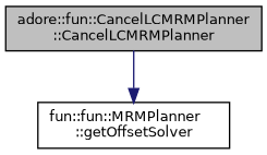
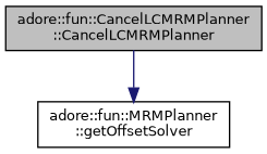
  digraph {
    rankdir=TB
    node [color=black fontname=Helvetica fontsize=10 shape=record style=filled]
    n1 [fillcolor=grey75 fontcolor=black height=0.2 label="adore::fun::CancelLCMRMPlanner\l::CancelLCMRMPlanner" width=0.4]
-   n2 [fillcolor=white height=0.2 label="fun::fun::MRMPlanner\l::getOffsetSolver" width=0.4]
+   n2 [fillcolor=white height=0.2 label="adore::fun::MRMPlanner\l::getOffsetSolver" width=0.4]
    n1 -> n2 [color=midnightblue fontname=Helvetica fontsize=10 labelfontname=Helvetica labelfontsize=10 style=solid]
  }
